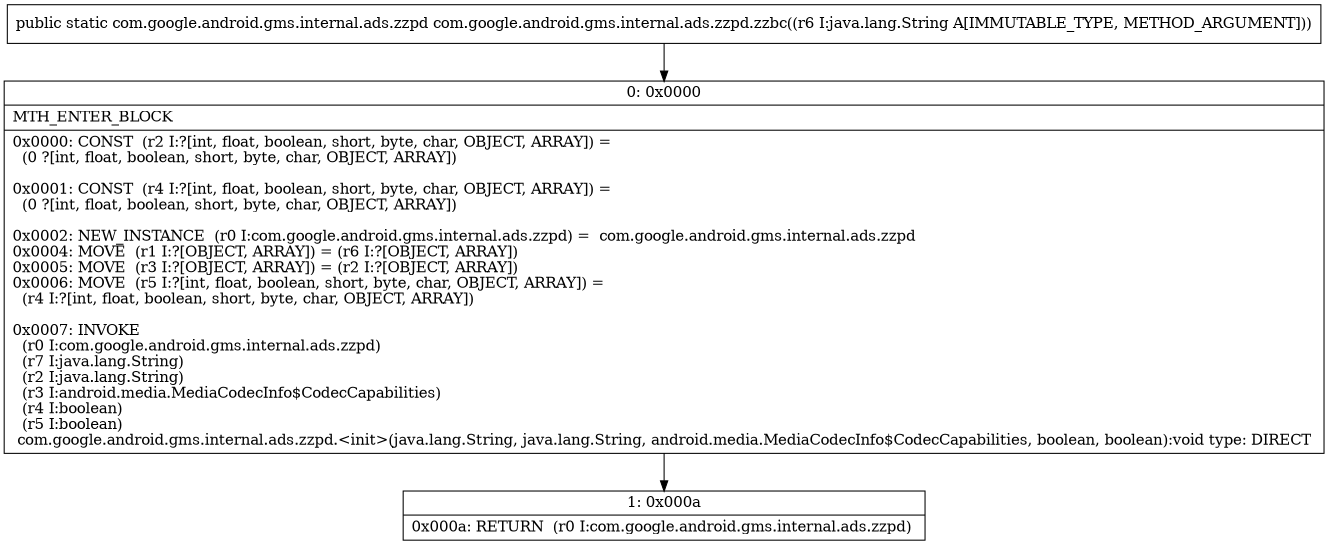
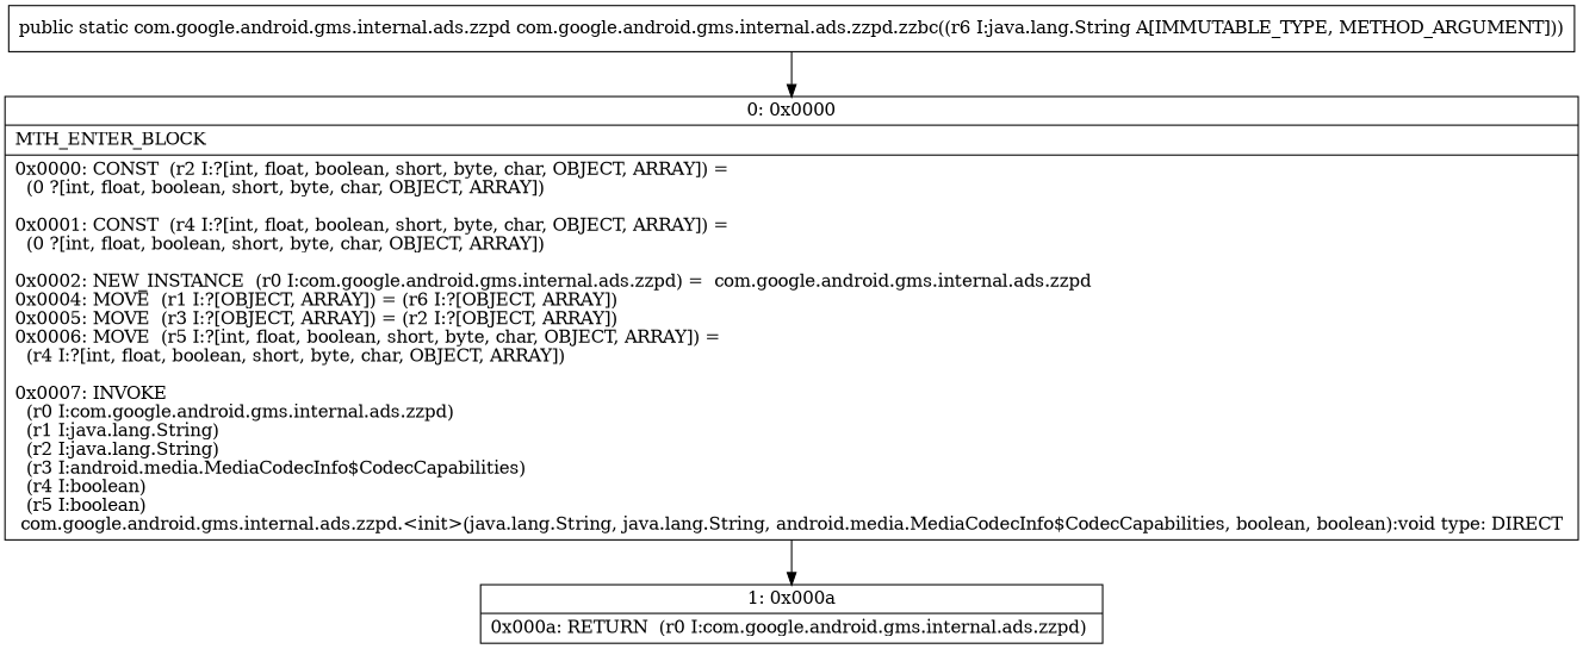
  digraph {
    node [shape=record]
-   n1 [label="{0\:\ 0x0000|MTH_ENTER_BLOCK\l|0x0000: CONST  (r2 I:?[int, float, boolean, short, byte, char, OBJECT, ARRAY]) = \l  (0 ?[int, float, boolean, short, byte, char, OBJECT, ARRAY])\l \l0x0001: CONST  (r4 I:?[int, float, boolean, short, byte, char, OBJECT, ARRAY]) = \l  (0 ?[int, float, boolean, short, byte, char, OBJECT, ARRAY])\l \l0x0002: NEW_INSTANCE  (r0 I:com.google.android.gms.internal.ads.zzpd) =  com.google.android.gms.internal.ads.zzpd \l0x0004: MOVE  (r1 I:?[OBJECT, ARRAY]) = (r6 I:?[OBJECT, ARRAY]) \l0x0005: MOVE  (r3 I:?[OBJECT, ARRAY]) = (r2 I:?[OBJECT, ARRAY]) \l0x0006: MOVE  (r5 I:?[int, float, boolean, short, byte, char, OBJECT, ARRAY]) = \l  (r4 I:?[int, float, boolean, short, byte, char, OBJECT, ARRAY])\l \l0x0007: INVOKE  \l  (r0 I:com.google.android.gms.internal.ads.zzpd)\l  (r7 I:java.lang.String)\l  (r2 I:java.lang.String)\l  (r3 I:android.media.MediaCodecInfo$CodecCapabilities)\l  (r4 I:boolean)\l  (r5 I:boolean)\l com.google.android.gms.internal.ads.zzpd.\<init\>(java.lang.String, java.lang.String, android.media.MediaCodecInfo$CodecCapabilities, boolean, boolean):void type: DIRECT \l}"]
+   n1 [label="{0\:\ 0x0000|MTH_ENTER_BLOCK\l|0x0000: CONST  (r2 I:?[int, float, boolean, short, byte, char, OBJECT, ARRAY]) = \l  (0 ?[int, float, boolean, short, byte, char, OBJECT, ARRAY])\l \l0x0001: CONST  (r4 I:?[int, float, boolean, short, byte, char, OBJECT, ARRAY]) = \l  (0 ?[int, float, boolean, short, byte, char, OBJECT, ARRAY])\l \l0x0002: NEW_INSTANCE  (r0 I:com.google.android.gms.internal.ads.zzpd) =  com.google.android.gms.internal.ads.zzpd \l0x0004: MOVE  (r1 I:?[OBJECT, ARRAY]) = (r6 I:?[OBJECT, ARRAY]) \l0x0005: MOVE  (r3 I:?[OBJECT, ARRAY]) = (r2 I:?[OBJECT, ARRAY]) \l0x0006: MOVE  (r5 I:?[int, float, boolean, short, byte, char, OBJECT, ARRAY]) = \l  (r4 I:?[int, float, boolean, short, byte, char, OBJECT, ARRAY])\l \l0x0007: INVOKE  \l  (r0 I:com.google.android.gms.internal.ads.zzpd)\l  (r1 I:java.lang.String)\l  (r2 I:java.lang.String)\l  (r3 I:android.media.MediaCodecInfo$CodecCapabilities)\l  (r4 I:boolean)\l  (r5 I:boolean)\l com.google.android.gms.internal.ads.zzpd.\<init\>(java.lang.String, java.lang.String, android.media.MediaCodecInfo$CodecCapabilities, boolean, boolean):void type: DIRECT \l}"]
    n2 [label="{1\:\ 0x000a|0x000a: RETURN  (r0 I:com.google.android.gms.internal.ads.zzpd) \l}"]
    n3 [label="{public static com.google.android.gms.internal.ads.zzpd com.google.android.gms.internal.ads.zzpd.zzbc((r6 I:java.lang.String A[IMMUTABLE_TYPE, METHOD_ARGUMENT])) }"]
    n1 -> n2
    n3 -> n1
  }
